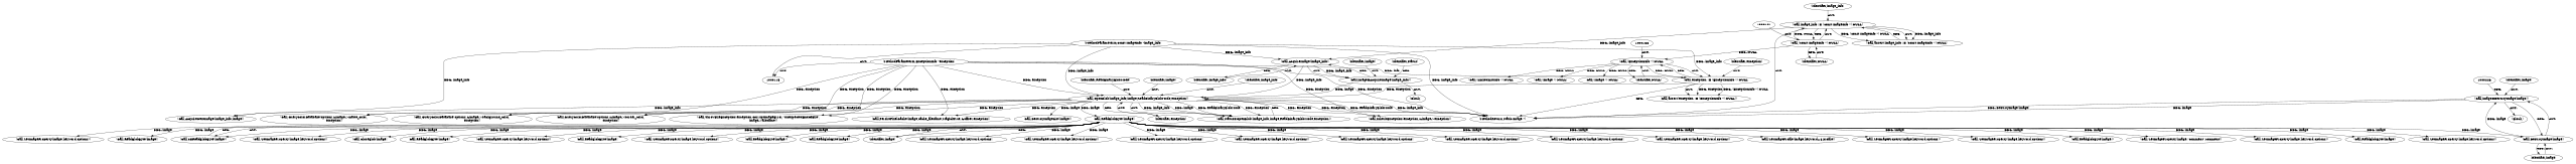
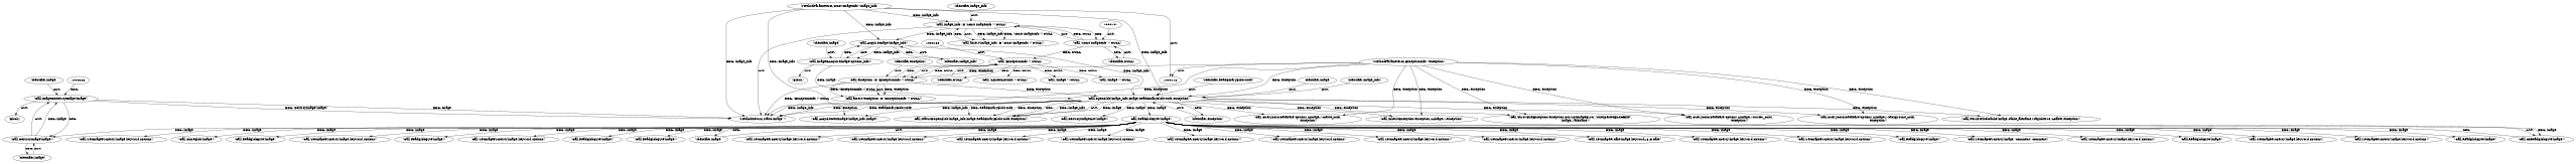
  digraph {
    n1 [label="(Call,image=DestroyImage(image))"]
    n2 [label="(Call,DestroyImage(image))"]
    n3 [label="(MethodReturn,static Image *)"]
    n4 [label="(Block,)"]
    n5 [label="(Identifier,image)"]
    n6 [label="(Call,ReadBlobByte(image))"]
    n7 [label="(Call,SetImageProperty(image,keyword,options))"]
    n8 [label="(Call,ReadBlobByte(image))"]
    n9 [label="(Call,SetImageProperty(image,keyword,options))"]
    n10 [label="(Call,SetImageProperty(image,keyword,options))"]
    n11 [label="(Call,ReadBlobByte(image))"]
    n12 [label="(Call,c=ReadBlobByte(image))"]
    n13 [label="(Call,SetImageProperty(image,keyword,options))"]
    n14 [label="(Call,CloseBlob(image))"]
    n15 [label="(Call,ReadBlobByte(image))"]
    n16 [label="(Call,SetImageProperty(image,keyword,options))"]
    n17 [label="(Call,ReadBlobByte(image))"]
    n18 [label="(Call,SetImageProperty(image,keyword,options))"]
    n19 [label="(Call,ReadBlobByte(image))"]
    n20 [label="(Call,ReadBlobByte(image))"]
    n21 [label="(Identifier,image)"]
    n22 [label="(Call,SetImageProperty(image,keyword,options))"]
    n23 [label="(Call,SetImageProperty(image,keyword,options))"]
    n24 [label="(Call,SetImageProperty(image,keyword,options))"]
    n25 [label="(Call,SetImageProperty(image,keyword,options))"]
    n26 [label="(Call,SetImageProperty(image,keyword,options))"]
    n27 [label="(Call,SetImageProperty(image,keyword,options))"]
    n28 [label="(Call,SetImageProperty(image,keyword,options))"]
    n29 [label="(Call,SetImageProperty(image,keyword,options))"]
    n30 [label="(Call,SetImageProfile(image,keyword+8,profile))"]
    n31 [label="(Call,SetImageProperty(image,keyword,options))"]
    n32 [label="(Call,SetImageProperty(image,keyword,options))"]
    n33 [label="(Call,ReadBlobByte(image))"]
    n34 [label="(Call,SetImageProperty(image,\"comment\",comment))"]
    n35 [label="(Call,OpenBlob(image_info,image,ReadBinaryBlobMode,exception))"]
    n36 [label="(Identifier,exception)"]
    n37 [label="(Call,QueryColorDatabase(options,&image->matte_color,\n                      exception))"]
    n38 [label="(Call,QueryColorDatabase(options,&image->background_color,\n                      exception))"]
    n39 [label="(Call,QueryColorDatabase(options,&image->border_color,\n                      exception))"]
    n40 [label="(Call,InheritException(exception,&image->exception))"]
    n41 [label="(Call,status=OpenBlob(image_info,image,ReadBinaryBlobMode,exception))"]
    n42 [label="(Call,AcquireNextImage(image_info,image))"]
    n43 [label="(Call,ThrowFileException(exception,CorruptImageError,\"UnexpectedEndOfFile\",\n          image->filename))"]
    n44 [label="(Call,PersistPixelCache(image,cache_filename,MagickTrue,&offset,exception))"]
    n45 [label="(Call,DestroyImageList(image))"]
    n46 [label="(Call,AcquireImage(image_info))"]
-   n47 [label="(Call,image=AcquireImage(image_info))"]
+   n47 [label="(Call,image=AcquireImage(options_info))"]
    n48 [label="(Identifier,image_info)"]
    n49 [label="(Block,)"]
    n50 [label="(Call,image_info != (const ImageInfo *) NULL)"]
    n51 [label="(Call,(const ImageInfo *) NULL)"]
    n52 [label="(Call,assert(image_info != (const ImageInfo *) NULL))"]
    n53 [label="(Call,(ExceptionInfo *) NULL)"]
    n54 [label="(Identifier,NULL)"]
    n55 [label="(MethodParameterIn,const ImageInfo *image_info)"]
    1000115
    n57 [label="(Call,exception != (ExceptionInfo *) NULL)"]
    n58 [label="(Call,(LinkedListInfo *) NULL)"]
    n59 [label="(Call,(Image *) NULL)"]
    n60 [label="(Call,(Image *) NULL)"]
    n61 [label="(Identifier,NULL)"]
    n62 [label="(Call,assert(exception != (ExceptionInfo *) NULL))"]
    n63 [label="(MethodParameterIn,ExceptionInfo *exception)"]
    n64 [label="(Identifier,image)"]
    n65 [label="(Identifier,ReadBinaryBlobMode)"]
    n66 [label="(Identifier,image_info)"]
    n67 [label="(Identifier,exception)"]
-   n68 [label="(Identifier,status)"]
    n69 [label="(Identifier,image)"]
    n70 [label="(Identifier,image)"]
    n71 [label="(Identifier,image_info)"]
    1000226
    1000141
    1000168
    n1 -> n2 [label="CFG: "]
    n1 -> n3 [label="DDG: image"]
    n1 -> n3 [label="DDG: DestroyImage(image)"]
    n1 -> n4 [label="AST: "]
    n2 -> n1 [label="AST: "]
    n2 -> n1 [label="DDG: image"]
    n2 -> n5 [label="CFG: "]
    n5 -> n2 [label="AST: "]
    n6 -> n2 [label="DDG: image"]
    n6 -> n7 [label="DDG: image"]
    n6 -> n8 [label="DDG: image"]
    n6 -> n9 [label="DDG: image"]
    n6 -> n10 [label="DDG: image"]
    n6 -> n11 [label="DDG: image"]
    n6 -> n12 [label="AST: "]
    n6 -> n12 [label="DDG: image"]
    n6 -> n13 [label="DDG: image"]
    n6 -> n14 [label="DDG: image"]
    n6 -> n15 [label="DDG: image"]
    n6 -> n16 [label="DDG: image"]
    n6 -> n17 [label="DDG: image"]
    n6 -> n18 [label="DDG: image"]
    n6 -> n19 [label="DDG: image"]
    n6 -> n20 [label="DDG: image"]
    n6 -> n21 [label="CFG: "]
    n6 -> n22 [label="DDG: image"]
    n6 -> n23 [label="DDG: image"]
    n6 -> n24 [label="DDG: image"]
    n6 -> n25 [label="DDG: image"]
    n6 -> n26 [label="DDG: image"]
    n6 -> n27 [label="DDG: image"]
    n6 -> n28 [label="DDG: image"]
    n6 -> n29 [label="DDG: image"]
    n6 -> n30 [label="DDG: image"]
    n6 -> n31 [label="DDG: image"]
    n6 -> n32 [label="DDG: image"]
    n6 -> n33 [label="DDG: image"]
    n6 -> n34 [label="DDG: image"]
    n12 -> n6 [label="CFG: "]
    n21 -> n6 [label="AST: "]
    n35 -> n3 [label="DDG: exception"]
    n35 -> n3 [label="DDG: ReadBinaryBlobMode"]
    n35 -> n3 [label="DDG: image_info"]
    n35 -> n6 [label="DDG: image"]
    n35 -> n36 [label="CFG: "]
    n35 -> n37 [label="DDG: exception"]
    n35 -> n38 [label="DDG: exception"]
    n35 -> n39 [label="DDG: exception"]
    n35 -> n40 [label="DDG: exception"]
    n35 -> n41 [label="AST: "]
    n35 -> n41 [label="DDG: image_info"]
    n35 -> n41 [label="DDG: image"]
    n35 -> n41 [label="DDG: ReadBinaryBlobMode"]
    n35 -> n41 [label="DDG: exception"]
    n35 -> n42 [label="DDG: image_info"]
    n35 -> n43 [label="DDG: exception"]
    n35 -> n44 [label="DDG: exception"]
    n35 -> n45 [label="DDG: image"]
    n36 -> n35 [label="AST: "]
    n41 -> n35 [label="CFG: "]
    n46 -> n35 [label="DDG: image_info"]
    n46 -> n47 [label="AST: "]
    n46 -> n47 [label="DDG: image_info"]
    n46 -> n48 [label="CFG: "]
    n47 -> n35 [label="DDG: image"]
    n47 -> n46 [label="CFG: "]
    n47 -> n49 [label="AST: "]
    n48 -> n46 [label="AST: "]
    n50 -> n3 [label="AST: "]
    n50 -> n46 [label="DDG: image_info"]
    n50 -> n51 [label="CFG: "]
    n50 -> n52 [label="AST: "]
    n50 -> n52 [label="DDG: image_info"]
    n50 -> n52 [label="DDG: (const ImageInfo *) NULL"]
    n51 -> n50 [label="AST: "]
    n51 -> n50 [label="DDG: NULL"]
    n51 -> n53 [label="DDG: NULL"]
    n51 -> n54 [label="CFG: "]
    n52 -> n50 [label="CFG: "]
    n53 -> n57 [label="AST: "]
    n53 -> n57 [label="DDG: NULL"]
    n53 -> n58 [label="DDG: NULL"]
    n53 -> n59 [label="DDG: NULL"]
    n53 -> n60 [label="DDG: NULL"]
    n53 -> n61 [label="CFG: "]
    n54 -> n51 [label="AST: "]
    n55 -> n3 [label="DDG: image_info"]
    n55 -> n35 [label="DDG: image_info"]
    n55 -> n42 [label="DDG: image_info"]
    n55 -> n46 [label="DDG: image_info"]
-   n55 -> n57 [label="DDG: image_info"]
+   n55 -> n50 [label="DDG: image_info"]
    n55 -> 1000115 [label="AST: "]
-   n57 -> n3 [label="CFG: "]
+   n57 -> n3 [label="DDG: (ExceptionInfo *) NULL"]
    n57 -> n35 [label="DDG: exception"]
    n57 -> n53 [label="CFG: "]
    n57 -> n62 [label="AST: "]
    n57 -> n62 [label="DDG: exception"]
    n57 -> n62 [label="DDG: (ExceptionInfo *) NULL"]
    n61 -> n53 [label="AST: "]
    n63 -> n3 [label="DDG: exception"]
    n63 -> n35 [label="DDG: exception"]
    n63 -> n37 [label="DDG: exception"]
    n63 -> n38 [label="DDG: exception"]
    n63 -> n39 [label="DDG: exception"]
-   n63 -> n40 [label="DDG: exception"]
+   n63 -> n40 [label="CFG: exception"]
    n63 -> n43 [label="DDG: exception"]
    n63 -> n44 [label="DDG: exception"]
    n63 -> 1000115 [label="AST: "]
-   n63 -> n57 [label="DDG: info"]
+   n63 -> n57 [label="DDG: exception"]
    n64 -> n1 [label="AST: "]
    n65 -> n35 [label="AST: "]
    n66 -> n50 [label="AST: "]
    n67 -> n57 [label="AST: "]
-   n68 -> n47 [label="CFG: "]
    n69 -> n35 [label="AST: "]
    n70 -> n47 [label="AST: "]
    n71 -> n35 [label="AST: "]
    1000226 -> n1 [label="CFG: "]
    1000141 -> n51 [label="AST: "]
    1000168 -> n53 [label="AST: "]
  }
